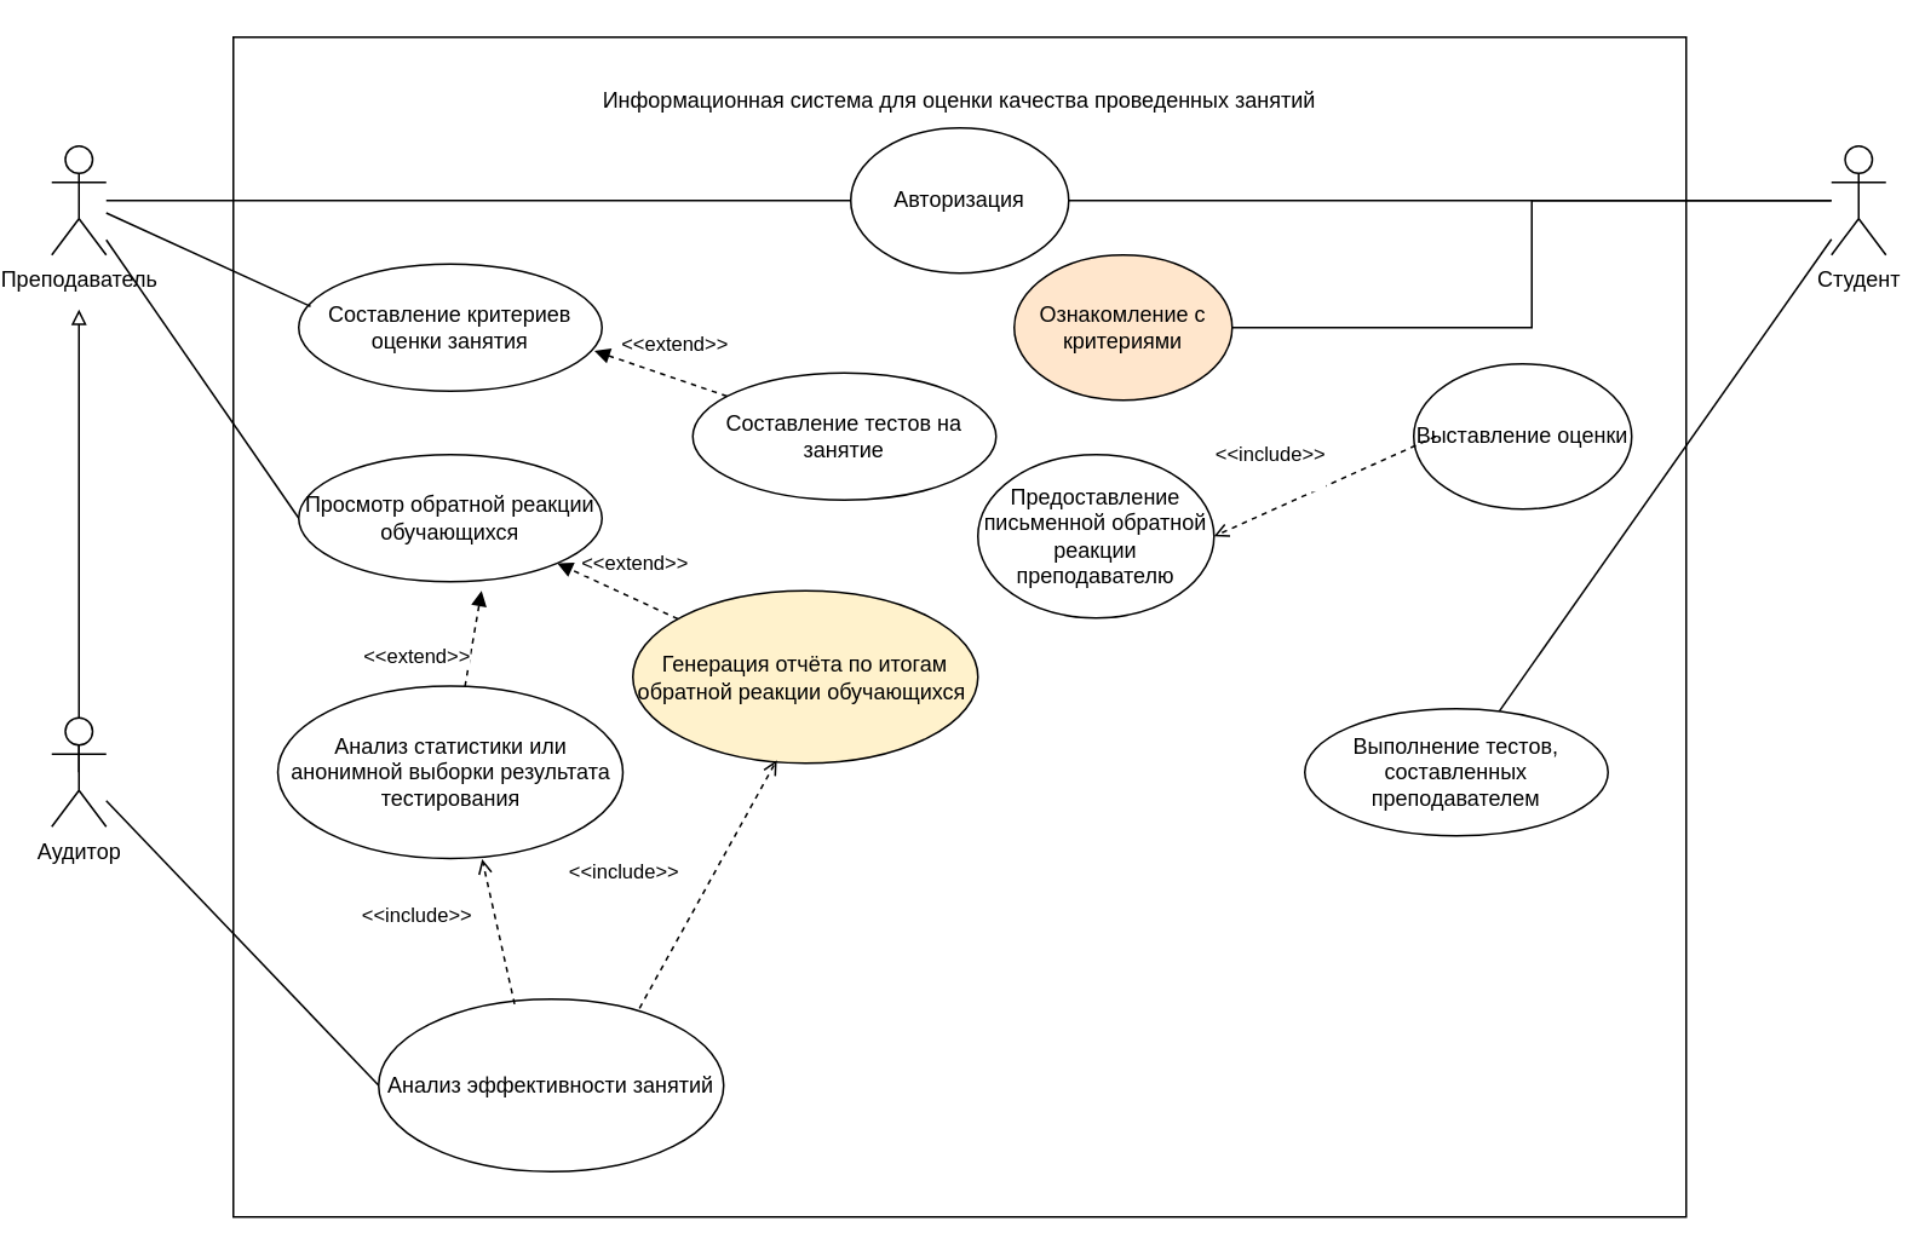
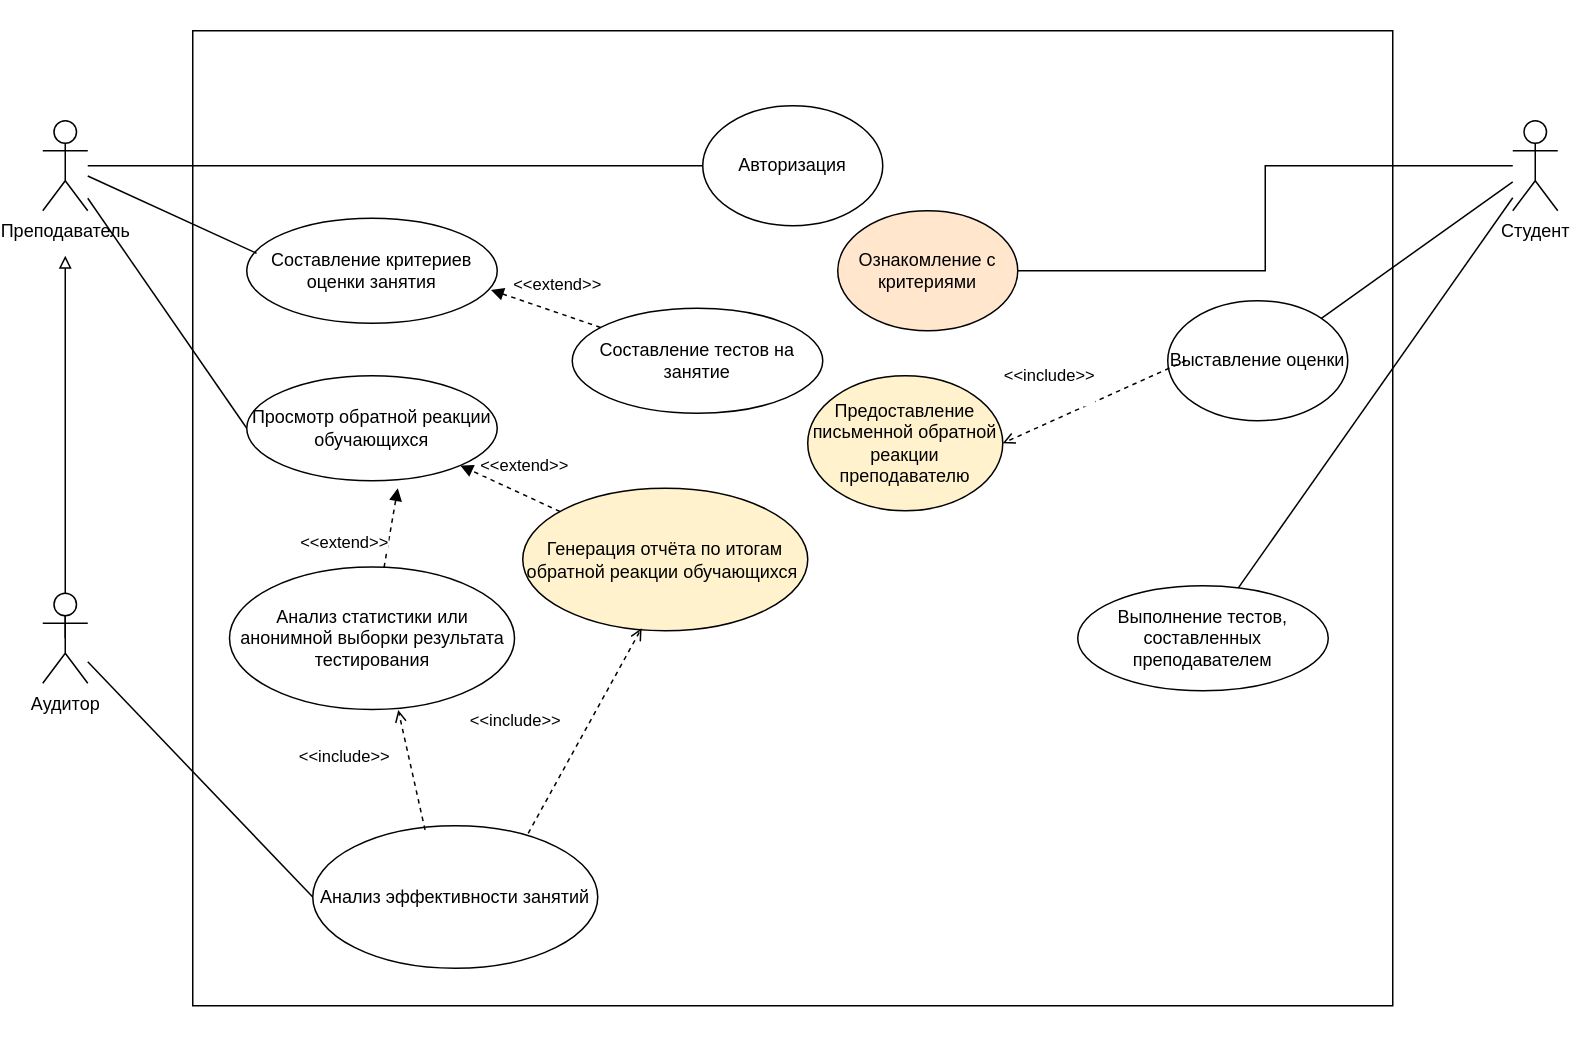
  <mxCell id="0" />
  <mxCell id="1" parent="0" />
  <mxCell id="2" value="" style="rounded=0;whiteSpace=wrap;html=1;" parent="1" vertex="1"><mxGeometry x="120" y="20" width="800" height="650" as="geometry" /></mxCell>
- <mxCell id="3" value="Информационная система для оценки качества проведенных занятий" style="text;html=1;align=center;verticalAlign=middle;whiteSpace=wrap;rounded=0;" parent="1" vertex="1"><mxGeometry x="240" y="40" width="560" height="30" as="geometry" /></mxCell>
  <mxCell id="4" value="Авторизация" style="ellipse;whiteSpace=wrap;html=1;" parent="1" vertex="1"><mxGeometry x="460" y="70" width="120" height="80" as="geometry" /></mxCell>
  <mxCell id="5" style="edgeStyle=orthogonalEdgeStyle;rounded=0;orthogonalLoop=1;jettySize=auto;html=1;entryX=0;entryY=0.5;entryDx=0;entryDy=0;endArrow=none;endFill=0;" parent="1" source="7" target="4" edge="1"><mxGeometry relative="1" as="geometry" /></mxCell>
  <mxCell id="6" style="rounded=0;orthogonalLoop=1;jettySize=auto;html=1;entryX=0;entryY=0.5;entryDx=0;entryDy=0;endArrow=none;endFill=0;" parent="1" source="7" target="20" edge="1"><mxGeometry relative="1" as="geometry" /></mxCell>
  <mxCell id="7" value="Преподаватель&lt;div&gt;&lt;br&gt;&lt;/div&gt;" style="shape=umlActor;html=1;verticalLabelPosition=bottom;verticalAlign=top;align=center;" parent="1" vertex="1"><mxGeometry x="20" y="80" width="30" height="60" as="geometry" /></mxCell>
  <mxCell id="8" style="edgeStyle=orthogonalEdgeStyle;rounded=0;orthogonalLoop=1;jettySize=auto;html=1;strokeColor=default;endArrow=none;endFill=0;" parent="1" source="10" target="12" edge="1"><mxGeometry relative="1" as="geometry" /></mxCell>
- <mxCell id="9" style="rounded=0;orthogonalLoop=1;jettySize=auto;html=1;endArrow=none;endFill=0;" parent="1" source="10" target="4" edge="1"><mxGeometry relative="1" as="geometry" /></mxCell>
+ <mxCell id="9" style="rounded=0;orthogonalLoop=1;jettySize=auto;html=1;entryX=1;entryY=0;entryDx=0;entryDy=0;endArrow=none;endFill=0;" parent="1" source="10" target="11" edge="1"><mxGeometry relative="1" as="geometry" /></mxCell>
  <mxCell id="10" value="&lt;div&gt;Студент&lt;/div&gt;" style="shape=umlActor;html=1;verticalLabelPosition=bottom;verticalAlign=top;align=center;" parent="1" vertex="1"><mxGeometry x="1000" y="80" width="30" height="60" as="geometry" /></mxCell>
  <mxCell id="11" value="Выставление оценки" style="ellipse;whiteSpace=wrap;html=1;" parent="1" vertex="1"><mxGeometry x="770" y="200" width="120" height="80" as="geometry" /></mxCell>
  <mxCell id="12" value="Ознакомление с критериями" style="ellipse;whiteSpace=wrap;html=1;fillColor=#ffe6cc;" parent="1" vertex="1"><mxGeometry x="550" y="140" width="120" height="80" as="geometry" /></mxCell>
- <mxCell id="13" value="Предоставление письменной обратной реакции преподавателю" style="ellipse;whiteSpace=wrap;html=1;" parent="1" vertex="1"><mxGeometry x="530" y="250" width="130" height="90" as="geometry" /></mxCell>
+ <mxCell id="13" value="Предоставление письменной обратной реакции преподавателю" style="ellipse;whiteSpace=wrap;html=1;fillColor=#fff2cc;" parent="1" vertex="1"><mxGeometry x="530" y="250" width="130" height="90" as="geometry" /></mxCell>
  <mxCell id="14" style="rounded=0;orthogonalLoop=1;jettySize=auto;html=1;entryX=1;entryY=0.5;entryDx=0;entryDy=0;dashed=1;endArrow=open;endFill=0;" parent="1" target="13" edge="1"><mxGeometry relative="1" as="geometry"><mxPoint x="782" y="240" as="sourcePoint" /><mxPoint x="662" y="218" as="targetPoint" /></mxGeometry></mxCell>
  <mxCell id="15" value="&amp;lt;&amp;lt;include&amp;gt;&amp;gt;&lt;div&gt;&lt;br&gt;&lt;/div&gt;" style="edgeLabel;html=1;align=center;verticalAlign=middle;resizable=0;points=[];" parent="14" vertex="1" connectable="0"><mxGeometry x="-0.031" y="-1" relative="1" as="geometry"><mxPoint x="-32" y="-9" as="offset" /></mxGeometry></mxCell>
  <mxCell id="16" value="Выполнение тестов, составленных преподавателем" style="ellipse;whiteSpace=wrap;html=1;" parent="1" vertex="1"><mxGeometry x="710" y="390" width="167" height="70" as="geometry" /></mxCell>
  <mxCell id="17" style="rounded=0;orthogonalLoop=1;jettySize=auto;html=1;endArrow=none;endFill=0;" parent="1" source="10" target="16" edge="1"><mxGeometry relative="1" as="geometry" /></mxCell>
  <mxCell id="18" value="Составление критериев оценки занятия" style="ellipse;whiteSpace=wrap;html=1;" parent="1" vertex="1"><mxGeometry x="156" y="145" width="167" height="70" as="geometry" /></mxCell>
  <mxCell id="19" style="rounded=0;orthogonalLoop=1;jettySize=auto;html=1;entryX=0.039;entryY=0.333;entryDx=0;entryDy=0;entryPerimeter=0;endArrow=none;endFill=0;" parent="1" source="7" target="18" edge="1"><mxGeometry relative="1" as="geometry" /></mxCell>
  <mxCell id="20" value="Просмотр обратной реакции обучающихся" style="ellipse;whiteSpace=wrap;html=1;" parent="1" vertex="1"><mxGeometry x="156" y="250" width="167" height="70" as="geometry" /></mxCell>
  <mxCell id="21" style="rounded=0;orthogonalLoop=1;jettySize=auto;html=1;entryX=1;entryY=1;entryDx=0;entryDy=0;endArrow=block;endFill=1;dashed=1;" parent="1" source="24" target="20" edge="1"><mxGeometry relative="1" as="geometry" /></mxCell>
  <mxCell id="22" value="Text" style="edgeLabel;html=1;align=center;verticalAlign=middle;resizable=0;points=[];" parent="21" vertex="1" connectable="0"><mxGeometry x="0.003" y="1" relative="1" as="geometry"><mxPoint x="9" y="-16" as="offset" /></mxGeometry></mxCell>
  <mxCell id="23" value="&amp;lt;&amp;lt;extend&amp;gt;&amp;gt;" style="edgeLabel;html=1;align=center;verticalAlign=middle;resizable=0;points=[];" parent="21" vertex="1" connectable="0"><mxGeometry x="-0.054" y="-18" relative="1" as="geometry"><mxPoint as="offset" /></mxGeometry></mxCell>
  <mxCell id="24" value="Генерация отчёта по итогам обратной реакции обучающихся&amp;nbsp;" style="ellipse;whiteSpace=wrap;html=1;fillColor=#fff2cc;" parent="1" vertex="1"><mxGeometry x="340" y="325" width="190" height="95" as="geometry" /></mxCell>
  <mxCell id="25" style="edgeStyle=orthogonalEdgeStyle;rounded=0;orthogonalLoop=1;jettySize=auto;html=1;exitX=0.5;exitY=0.5;exitDx=0;exitDy=0;exitPerimeter=0;endArrow=block;endFill=0;" parent="1" source="26" edge="1"><mxGeometry relative="1" as="geometry"><mxPoint x="35" y="170" as="targetPoint" /></mxGeometry></mxCell>
  <mxCell id="26" value="&lt;div&gt;Аудитор&lt;/div&gt;" style="shape=umlActor;html=1;verticalLabelPosition=bottom;verticalAlign=top;align=center;" parent="1" vertex="1"><mxGeometry x="20" y="395" width="30" height="60" as="geometry" /></mxCell>
  <mxCell id="27" value="Анализ статистики или анонимной выборки результата тестирования" style="ellipse;whiteSpace=wrap;html=1;" parent="1" vertex="1"><mxGeometry x="144.5" y="377.5" width="190" height="95" as="geometry" /></mxCell>
  <mxCell id="28" style="rounded=0;orthogonalLoop=1;jettySize=auto;html=1;entryX=0.603;entryY=1.071;entryDx=0;entryDy=0;endArrow=block;endFill=1;dashed=1;entryPerimeter=0;" parent="1" source="27" target="20" edge="1"><mxGeometry relative="1" as="geometry"><mxPoint x="375" y="350" as="sourcePoint" /><mxPoint x="308" y="320" as="targetPoint" /></mxGeometry></mxCell>
  <mxCell id="29" value="&amp;lt;&amp;lt;extend&amp;gt;&amp;gt;" style="edgeLabel;html=1;align=center;verticalAlign=middle;resizable=0;points=[];" parent="28" vertex="1" connectable="0"><mxGeometry x="-0.054" y="-18" relative="1" as="geometry"><mxPoint x="-49" y="4" as="offset" /></mxGeometry></mxCell>
  <mxCell id="30" value="Составление тестов на занятие" style="ellipse;whiteSpace=wrap;html=1;" parent="1" vertex="1"><mxGeometry x="373" y="205" width="167" height="70" as="geometry" /></mxCell>
  <mxCell id="31" style="rounded=0;orthogonalLoop=1;jettySize=auto;html=1;entryX=0.975;entryY=0.683;entryDx=0;entryDy=0;endArrow=block;endFill=1;dashed=1;entryPerimeter=0;" parent="1" source="30" target="18" edge="1"><mxGeometry relative="1" as="geometry"><mxPoint x="375" y="350" as="sourcePoint" /><mxPoint x="308" y="320" as="targetPoint" /></mxGeometry></mxCell>
  <mxCell id="32" value="Text" style="edgeLabel;html=1;align=center;verticalAlign=middle;resizable=0;points=[];" parent="31" vertex="1" connectable="0"><mxGeometry x="0.003" y="1" relative="1" as="geometry"><mxPoint x="9" y="-16" as="offset" /></mxGeometry></mxCell>
  <mxCell id="33" value="&amp;lt;&amp;lt;extend&amp;gt;&amp;gt;" style="edgeLabel;html=1;align=center;verticalAlign=middle;resizable=0;points=[];" parent="31" vertex="1" connectable="0"><mxGeometry x="-0.054" y="-18" relative="1" as="geometry"><mxPoint as="offset" /></mxGeometry></mxCell>
  <mxCell id="34" value="Анализ эффективности занятий" style="ellipse;whiteSpace=wrap;html=1;" parent="1" vertex="1"><mxGeometry x="200" y="550" width="190" height="95" as="geometry" /></mxCell>
  <mxCell id="35" style="rounded=0;orthogonalLoop=1;jettySize=auto;html=1;entryX=0;entryY=0.5;entryDx=0;entryDy=0;endArrow=none;endFill=0;" parent="1" source="26" target="34" edge="1"><mxGeometry relative="1" as="geometry" /></mxCell>
  <mxCell id="36" style="rounded=0;orthogonalLoop=1;jettySize=auto;html=1;entryX=0.592;entryY=1.003;entryDx=0;entryDy=0;dashed=1;endArrow=open;endFill=0;exitX=0.394;exitY=0.029;exitDx=0;exitDy=0;exitPerimeter=0;entryPerimeter=0;" parent="1" source="34" target="27" edge="1"><mxGeometry relative="1" as="geometry"><mxPoint x="752" y="550" as="sourcePoint" /><mxPoint x="630" y="605" as="targetPoint" /></mxGeometry></mxCell>
  <mxCell id="37" value="&amp;lt;&amp;lt;include&amp;gt;&amp;gt;&lt;div&gt;&lt;br&gt;&lt;/div&gt;" style="edgeLabel;html=1;align=center;verticalAlign=middle;resizable=0;points=[];" parent="36" vertex="1" connectable="0"><mxGeometry x="-0.031" y="-1" relative="1" as="geometry"><mxPoint x="-47" y="-3" as="offset" /></mxGeometry></mxCell>
  <mxCell id="38" style="rounded=0;orthogonalLoop=1;jettySize=auto;html=1;entryX=0.417;entryY=0.982;entryDx=0;entryDy=0;dashed=1;endArrow=open;endFill=0;exitX=0.756;exitY=0.053;exitDx=0;exitDy=0;exitPerimeter=0;entryPerimeter=0;" parent="1" source="34" target="24" edge="1"><mxGeometry relative="1" as="geometry"><mxPoint x="285" y="563" as="sourcePoint" /><mxPoint x="267" y="483" as="targetPoint" /></mxGeometry></mxCell>
  <mxCell id="39" value="&amp;lt;&amp;lt;include&amp;gt;&amp;gt;&lt;div&gt;&lt;br&gt;&lt;/div&gt;" style="edgeLabel;html=1;align=center;verticalAlign=middle;resizable=0;points=[];" parent="38" vertex="1" connectable="0"><mxGeometry x="-0.031" y="-1" relative="1" as="geometry"><mxPoint x="-47" y="-3" as="offset" /></mxGeometry></mxCell>
